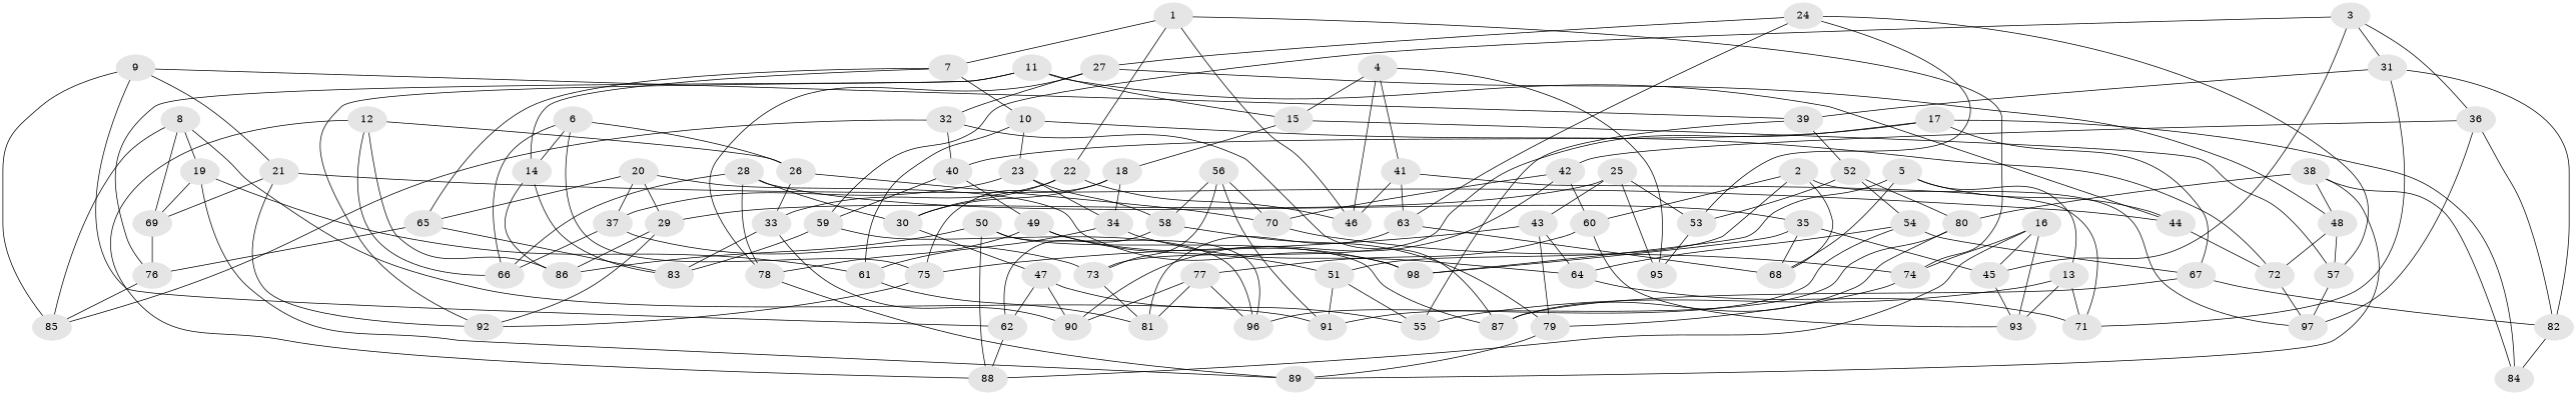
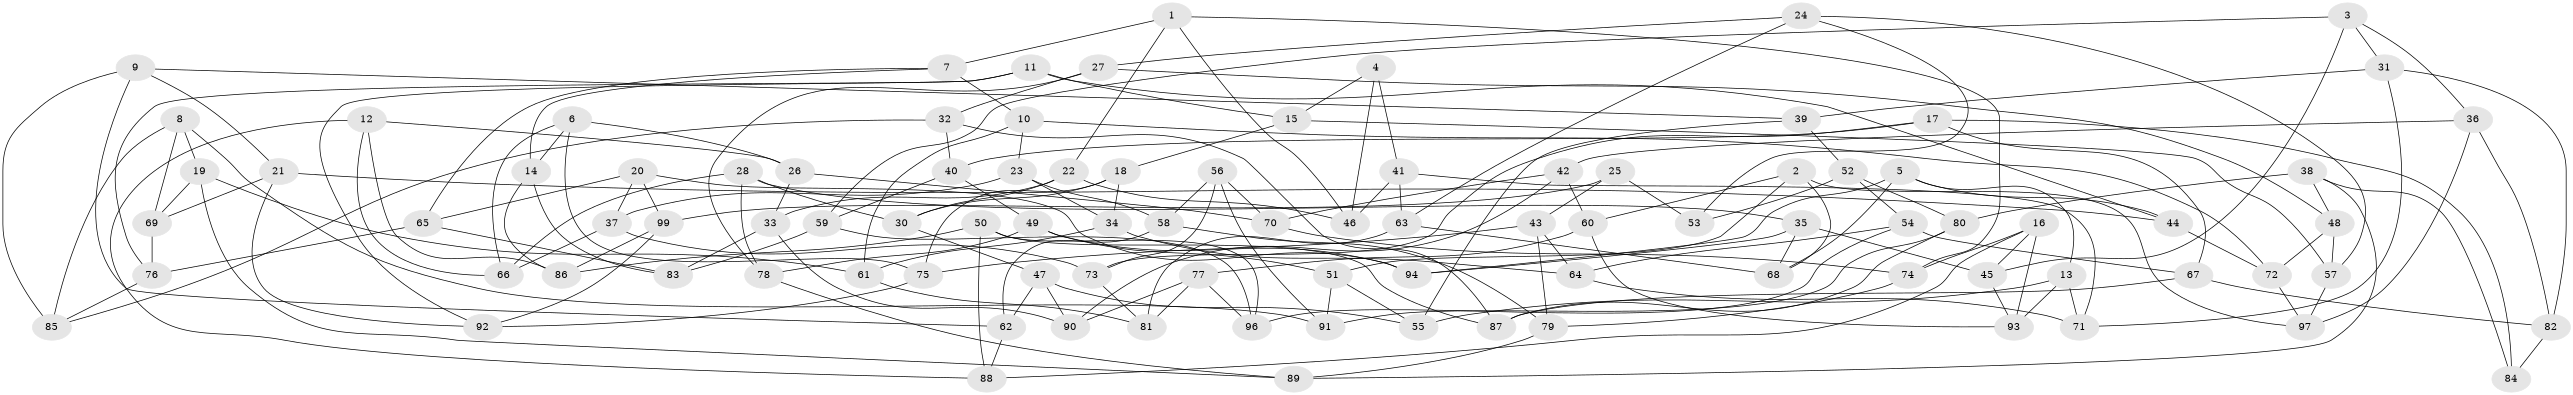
  graph {
    node [color=gray90 style=filled]
    1
    7
    22
    46
    74
    14
    10
    65
    30
    33
    79
    2
    51
    60
    68
    97
    91
    55
    93
    77
    3
    31
    36
    45
    59
    39
    71
    82
    42
    83
    96
    4
    15
    41
-   95
    18
    57
    63
    5
    13
    44
-   94 [label=98]
+   94
    72
    6
    26
    66
    75
    86
    70
    92
    23
    61
    76
    8
    19
    69
    85
    89
    9
    21
    62
    52
    88
    34
    37
    58
    81
    11
    12
    16
    17
    40
    67
    73
    84
    49
    87
    47
    64
    20
-   29
+   29 [label=99]
    90
    24
    27
    53
    32
    48
    78
    25
    43
    28
    35
    38
    80
    54
    50
    56
    1 -- 7
    1 -- 22
    1 -- 46
    1 -- 74
    7 -- 14
    7 -- 10
    7 -- 65
    22 -- 46
    22 -- 30
    22 -- 33
    74 -- 79
    14 -- 83
    14 -- 86
    10 -- 72
    10 -- 23
    10 -- 61
    65 -- 83
    65 -- 76
    30 -- 47
    33 -- 83
    33 -- 90
    79 -- 89
    2 -- 51
    2 -- 60
    2 -- 68
    2 -- 97
    51 -- 91
    51 -- 55
    60 -- 93
    60 -- 77
    77 -- 96
    77 -- 81
    77 -- 90
    3 -- 31
    3 -- 36
    3 -- 45
    3 -- 59
    31 -- 39
    31 -- 71
    31 -- 82
    36 -- 97
    36 -- 82
    36 -- 42
    45 -- 93
    59 -- 83
    59 -- 96
    39 -- 55
    39 -- 52
    82 -- 84
    42 -- 60
    42 -- 70
    42 -- 90
    4 -- 46
    4 -- 15
    4 -- 41
-   4 -- 95
    15 -- 18
    15 -- 57
    41 -- 46
    41 -- 71
    41 -- 63
    18 -- 30
    18 -- 75
    18 -- 34
    57 -- 97
    63 -- 68
    63 -- 81
    5 -- 68
    5 -- 13
    5 -- 44
    5 -- 94
    13 -- 55
    13 -- 93
    13 -- 71
    44 -- 72
    72 -- 97
    6 -- 14
    6 -- 26
    6 -- 66
    6 -- 75
    26 -- 33
    26 -- 70
    75 -- 92
    70 -- 74
    23 -- 34
    23 -- 37
    23 -- 58
    61 -- 81
    76 -- 85
    8 -- 91
    8 -- 19
    8 -- 69
    8 -- 85
    19 -- 61
    19 -- 69
    19 -- 89
    69 -- 76
    9 -- 39
    9 -- 85
    9 -- 21
    9 -- 62
    21 -- 44
    21 -- 92
    21 -- 69
    62 -- 88
    52 -- 53
    52 -- 80
    52 -- 54
    34 -- 61
    34 -- 64
    37 -- 66
    37 -- 73
    58 -- 79
    58 -- 62
    11 -- 15
    11 -- 44
    11 -- 92
    11 -- 76
    12 -- 26
    12 -- 66
    12 -- 86
    12 -- 88
    16 -- 74
    16 -- 93
    16 -- 45
    16 -- 88
    17 -- 40
    17 -- 67
    17 -- 73
    17 -- 84
    40 -- 59
    40 -- 49
    67 -- 82
    67 -- 87
    73 -- 81
    49 -- 51
    49 -- 94
    49 -- 78
    47 -- 55
    47 -- 62
    47 -- 90
    64 -- 71
    20 -- 65
    20 -- 94
    20 -- 37
    20 -- 29
    29 -- 86
    29 -- 92
    24 -- 57
    24 -- 63
    24 -- 27
    24 -- 53
    27 -- 32
    27 -- 48
    27 -- 78
-   53 -- 95
    32 -- 85
    32 -- 40
    32 -- 87
    48 -- 57
    48 -- 72
    78 -- 89
-   25 -- 95
    25 -- 29
    25 -- 53
    25 -- 43
    43 -- 79
    43 -- 75
    43 -- 64
    28 -- 30
    28 -- 66
    28 -- 78
    28 -- 35
    35 -- 68
    35 -- 45
    35 -- 94
    38 -- 89
    38 -- 84
    38 -- 48
    38 -- 80
    80 -- 91
    80 -- 87
    54 -- 96
    54 -- 67
    54 -- 64
    50 -- 96
    50 -- 86
    50 -- 88
    50 -- 87
    56 -- 91
    56 -- 70
    56 -- 58
    56 -- 73
  }
